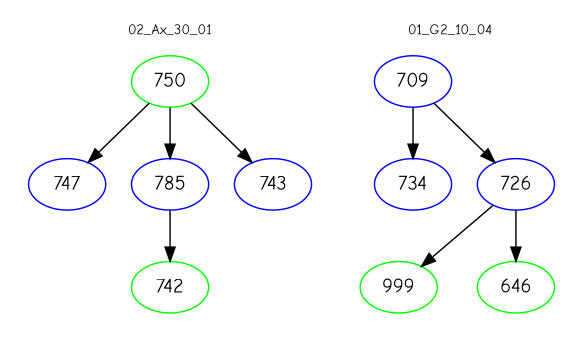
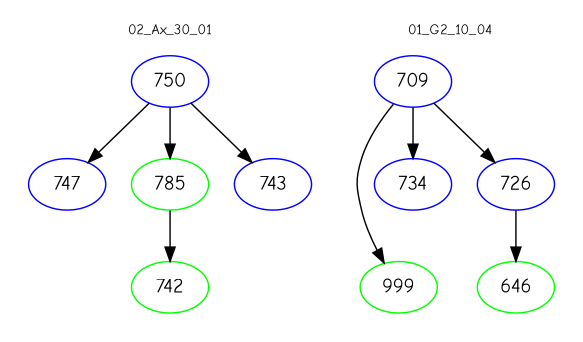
  digraph {
    fontname="Comic Neue"
    node [color=blue fontname="Comic Neue"]
    edge [color=black fontname="Comic Neue"]
-   n1 [color=green label=750]
+   n1 [label=750]
    n2 [label=747]
-   n3 [label=785]
+   n3 [color=green label=785]
    n4 [label=743]
    n5 [color=green label=742]
    n6 [label=709]
    n7 [color=green label=999]
    n8 [label=734]
    n9 [label=726]
    n10 [color=green label=646]
    subgraph cluster_1 {
      color=white
      fontsize=10
      label="02_Ax_30_01"
      n1
      n2
      n3
      n4
      n5
    }
    subgraph cluster_2 {
      color=white
      fontsize=10
      label="01_G2_10_04"
      n6
      n7
      n8
      n9
      n10
    }
    n1 -> n2
    n1 -> n3
    n1 -> n4
    n3 -> n5
-   n9 -> n7
+   n6 -> n7
    n6 -> n8
    n6 -> n9
    n9 -> n10
  }
